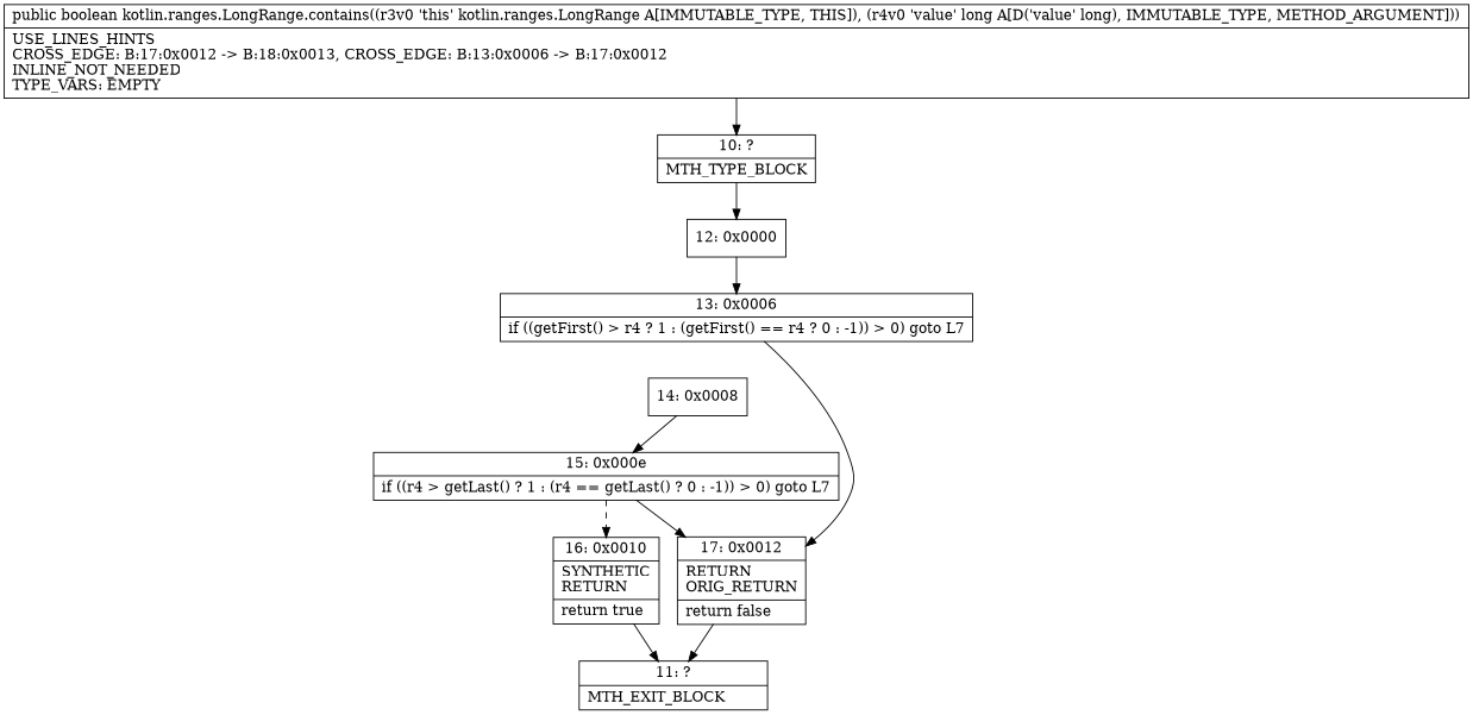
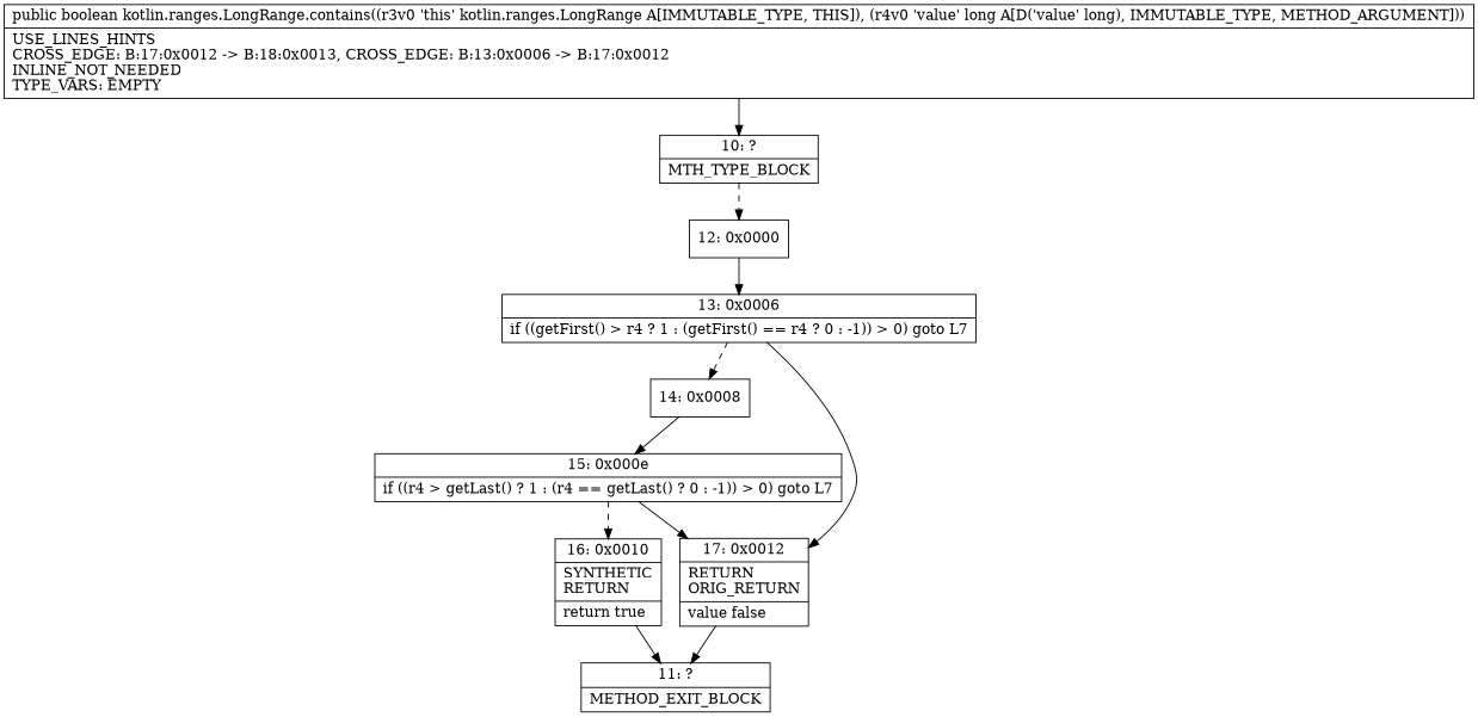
  digraph {
    node [shape=record]
    n1 [label="{10\:\ ?|MTH_TYPE_BLOCK\l}"]
    n2 [label="{12\:\ 0x0000}"]
    n3 [label="{13\:\ 0x0006|if ((getFirst() \> r4 ? 1 : (getFirst() == r4 ? 0 : \-1)) \> 0) goto L7\l}"]
    n4 [label="{14\:\ 0x0008}"]
-   n5 [label="{17\:\ 0x0012|RETURN\lORIG_RETURN\l|return false\l}"]
+   n5 [label="{17\:\ 0x0012|RETURN\lORIG_RETURN\l|value false\l}"]
    n6 [label="{15\:\ 0x000e|if ((r4 \> getLast() ? 1 : (r4 == getLast() ? 0 : \-1)) \> 0) goto L7\l}"]
-   n7 [label="{11\:\ ?|MTH_EXIT_BLOCK\l}"]
+   n7 [label="{11\:\ ?|METHOD_EXIT_BLOCK\l}"]
    n8 [label="{16\:\ 0x0010|SYNTHETIC\lRETURN\l|return true\l}"]
    n9 [label="{public boolean kotlin.ranges.LongRange.contains((r3v0 'this' kotlin.ranges.LongRange A[IMMUTABLE_TYPE, THIS]), (r4v0 'value' long A[D('value' long), IMMUTABLE_TYPE, METHOD_ARGUMENT]))  | USE_LINES_HINTS\lCROSS_EDGE: B:17:0x0012 \-\> B:18:0x0013, CROSS_EDGE: B:13:0x0006 \-\> B:17:0x0012\lINLINE_NOT_NEEDED\lTYPE_VARS: EMPTY\l}"]
-   n1 -> n2
+   n1 -> n2 [style=dashed]
    n2 -> n3
+   n3 -> n4 [style=dashed]
    n3 -> n5
    n4 -> n6
    n5 -> n7
    n6 -> n5
    n6 -> n8 [style=dashed]
    n8 -> n7
    n9 -> n1
  }
